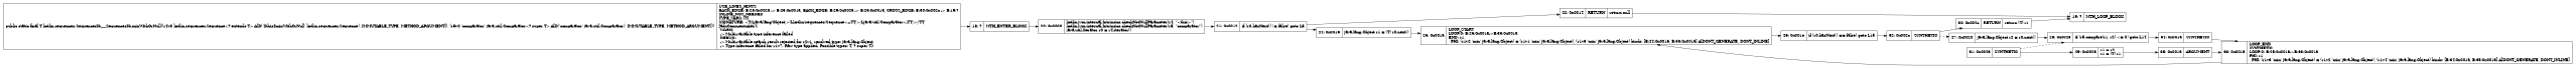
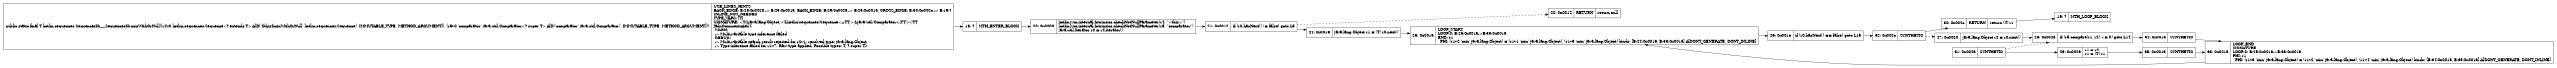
  digraph {
    rankdir=LR
    node [shape=record]
    n1 [label="{18\:\ ?|MTH_ENTER_BLOCK\l}"]
    n2 [label="{20\:\ 0x0000|kotlin.jvm.internal.Intrinsics.checkNotNullParameter(r4, \"\<this\>\")\lkotlin.jvm.internal.Intrinsics.checkNotNullParameter(r5, \"comparator\")\ljava.util.Iterator r0 = r4.iterator()\l}"]
    n3 [label="{21\:\ 0x0012|if (r0.hasNext() != false) goto L5\l}"]
    n4 [label="{22\:\ 0x0014|RETURN\l|return null\l}"]
    n5 [label="{24\:\ 0x0016|java.lang.Object r1 = (T) r0.next()\l}"]
    n6 [label="{19\:\ ?|MTH_LOOP_BLOCK\l}"]
    n7 [label="{25\:\ 0x001a|LOOP_START\lLOOP:0: B:25:0x001a\-\>B:33:0x001a\lEND: r1 \l  PHI: (r1v2 'min' java.lang.Object) = (r1v1 'min' java.lang.Object), (r1v3 'min' java.lang.Object) binds: [B:24:0x0016, B:33:0x001a] A[DONT_GENERATE, DONT_INLINE]\l}"]
    n8 [label="{26\:\ 0x001e|if (r0.hasNext() == false) goto L15\l}"]
    n9 [label="{32\:\ 0x002c|SYNTHETIC\l}"]
    n10 [label="{27\:\ 0x0020|java.lang.Object r2 = r0.next()\l}"]
    n11 [label="{28\:\ 0x0028|if (r5.compare(r1, r2) \<= 0) goto L14\l}"]
    n12 [label="{30\:\ 0x002c|RETURN\l|return (T) r1\l}"]
    n13 [label="{34\:\ 0x001a|SYNTHETIC\l}"]
    n14 [label="{31\:\ 0x002a|SYNTHETIC\l}"]
    n15 [label="{29\:\ 0x002a|r1 = r2\lr1 = (T) r1\l}"]
-   n16 [label="{33\:\ 0x001a|LOOP_END\lSYNTHETIC\lLOOP:0: B:25:0x001a\-\>B:33:0x001a\lPHI: r1 \l  PHI: (r1v3 'min' java.lang.Object) = (r1v2 'min' java.lang.Object), (r1v4 'min' java.lang.Object) binds: [B:34:0x001a, B:35:0x001a] A[DONT_GENERATE, DONT_INLINE]\l}"]
-   n17 [label="{35\:\ 0x001a|ARGUMENT\l}"]
+   n16 [label="{33\:\ 0x001a|LOOP_END\lSIGNATURE\lLOOP:0: B:25:0x001a\-\>B:33:0x001a\lPHI: r1 \l  PHI: (r1v3 'min' java.lang.Object) = (r1v2 'min' java.lang.Object), (r1v4 'min' java.lang.Object) binds: [B:34:0x001a, B:35:0x001a] A[DONT_GENERATE, DONT_INLINE]\l}"]
+   n17 [label="{35\:\ 0x001a|SYNTHETIC\l}"]
    n18 [label="{public static final T kotlin.sequences.SequencesKt___SequencesKt.minWithOrNull((r4v0 kotlin.sequences.Sequence\<? extends T\> A[D('$this$minWithOrNull' kotlin.sequences.Sequence), IMMUTABLE_TYPE, METHOD_ARGUMENT]), (r5v0 'comparator' java.util.Comparator\<? super T\> A[D('comparator' java.util.Comparator), IMMUTABLE_TYPE, METHOD_ARGUMENT]))  | USE_LINES_HINTS\lBACK_EDGE: B:28:0x0028 \-\> B:25:0x001a, BACK_EDGE: B:29:0x002a \-\> B:25:0x001a, CROSS_EDGE: B:30:0x002c \-\> B:19:?\lINLINE_NOT_NEEDED\lTYPE_VARS: [T]\lSIGNATURE: \<T:Ljava\/lang\/Object;\>(Lkotlin\/sequences\/Sequence\<+TT;\>;Ljava\/util\/Comparator\<\-TT;\>;)TT;\lJadxCommentsAttr\{\l WARN: \l \-\> Multi\-variable type inference failed\l DEBUG: \l \-\> Multi\-variable search result rejected for r2v1, resolved type: java.lang.Object\l \-\> Type inference failed for r1v7. Raw type applied. Possible types: T, ? super T\}\l}"]
    n1 -> n2
    n2 -> n3
-   n3 -> n4 [style=solid]
+   n3 -> n4 [style=dashed]
    n3 -> n5
-   n4 -> n6
    n5 -> n7
    n7 -> n8
    n8 -> n9
    n9 -> n10 [style=dashed]
    n9 -> n12
    n10 -> n11
    n11 -> n13
    n12 -> n6
    n13 -> n16
    n14 -> n11 [style=dashed]
    n14 -> n15
    n15 -> n17
    n16 -> n7
    n17 -> n16
    n18 -> n1
  }
